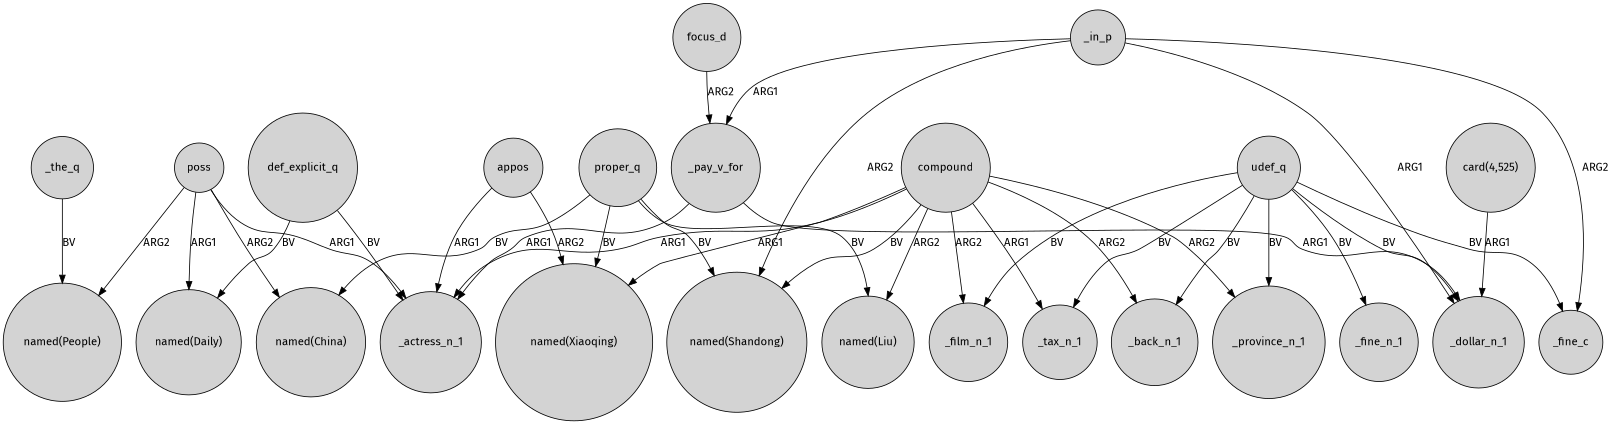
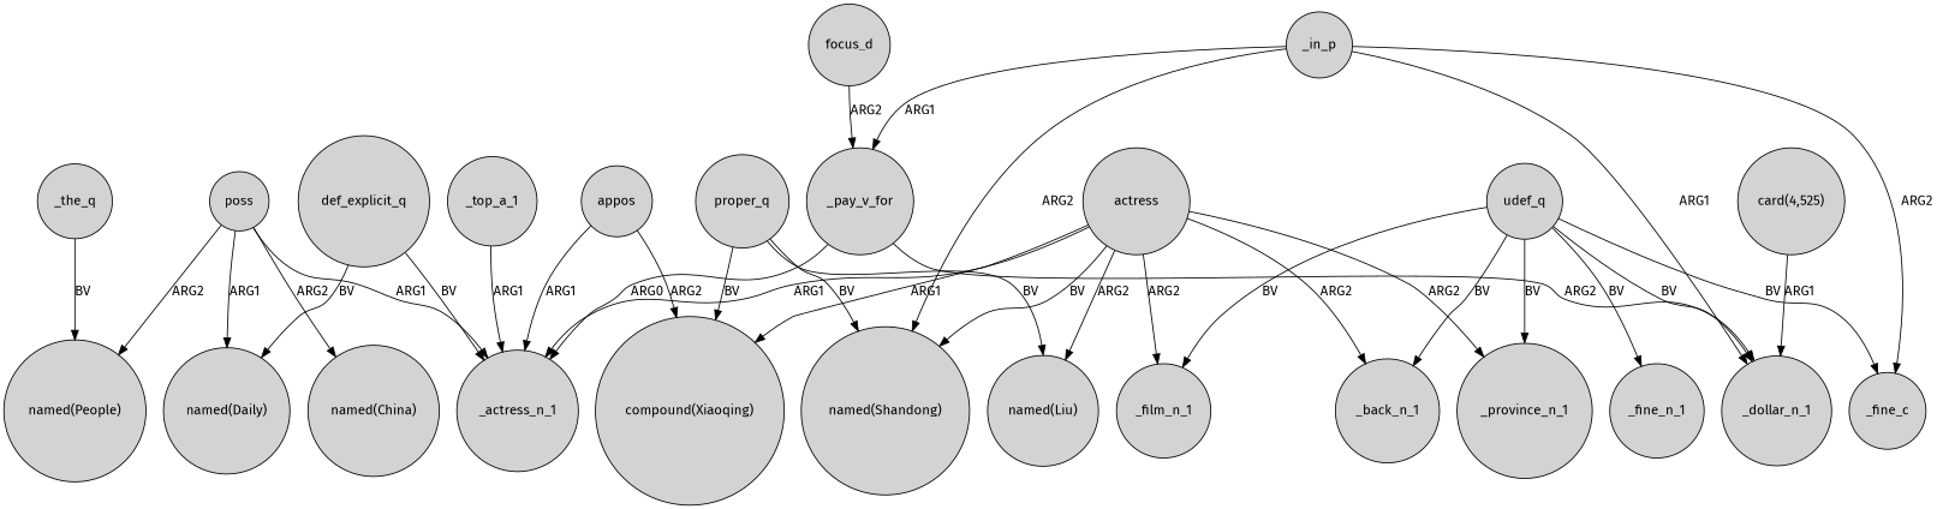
  digraph {
    fontname="Fira Sans"
    node [fontname="Fira Sans" shape=circle style=filled]
    edge [fontname="Fira Sans"]
    proper_q
    "named(Shandong)"
-   "named(Xiaoqing)"
+   "named(Xiaoqing)" [label="compound(Xiaoqing)"]
    "named(China)"
    "named(Liu)"
    poss
    _actress_n_1
    "named(Daily)"
    "named(People)"
    focus_d
    _pay_v_for
    _dollar_n_1
    udef_q
    _back_n_1
-   _tax_n_1
    _province_n_1
    _film_n_1
    _fine_n_1
    n19 [label=_fine_c]
    _in_p
-   compound
+   compound [label=actress]
    def_explicit_q
    n23 [label="card(4,525)"]
+   _top_a_1
    appos
    _the_q
    proper_q -> "named(Shandong)" [label=BV]
    proper_q -> "named(Xiaoqing)" [label=BV]
-   proper_q -> "named(China)" [label=BV]
    proper_q -> "named(Liu)" [label=BV]
    poss -> "named(China)" [label=ARG2]
    poss -> _actress_n_1 [label=ARG1]
    poss -> "named(Daily)" [label=ARG1]
    poss -> "named(People)" [label=ARG2]
    focus_d -> _pay_v_for [label=ARG2]
-   _pay_v_for -> _actress_n_1 [label=ARG1]
-   _pay_v_for -> _dollar_n_1 [label=ARG1]
+   _pay_v_for -> _actress_n_1 [label=ARG0]
+   _pay_v_for -> _dollar_n_1 [label=ARG2]
    udef_q -> _dollar_n_1 [label=BV]
    udef_q -> _back_n_1 [label=BV]
-   udef_q -> _tax_n_1 [label=BV]
    udef_q -> _province_n_1 [label=BV]
    udef_q -> _film_n_1 [label=BV]
    udef_q -> _fine_n_1 [label=BV]
    udef_q -> n19 [label=BV]
    _in_p -> "named(Shandong)" [label=ARG2]
    _in_p -> _pay_v_for [label=ARG1]
    _in_p -> _dollar_n_1 [label=ARG1]
    _in_p -> n19 [label=ARG2]
    compound -> "named(Shandong)" [label=BV]
    compound -> "named(Xiaoqing)" [label=ARG1]
    compound -> "named(Liu)" [label=ARG2]
    compound -> _actress_n_1 [label=ARG1]
    compound -> _back_n_1 [label=ARG2]
-   compound -> _tax_n_1 [label=ARG1]
    compound -> _province_n_1 [label=ARG2]
    compound -> _film_n_1 [label=ARG2]
    def_explicit_q -> _actress_n_1 [label=BV]
    def_explicit_q -> "named(Daily)" [label=BV]
    n23 -> _dollar_n_1 [label=ARG1]
+   _top_a_1 -> _actress_n_1 [label=ARG1]
    appos -> "named(Xiaoqing)" [label=ARG2]
    appos -> _actress_n_1 [label=ARG1]
    _the_q -> "named(People)" [label=BV]
  }
